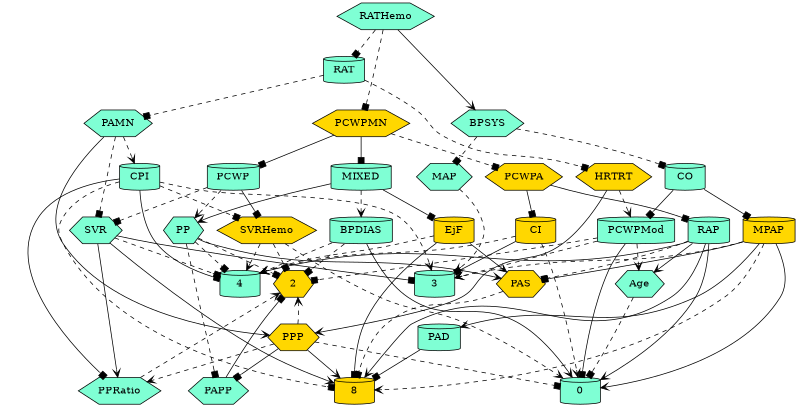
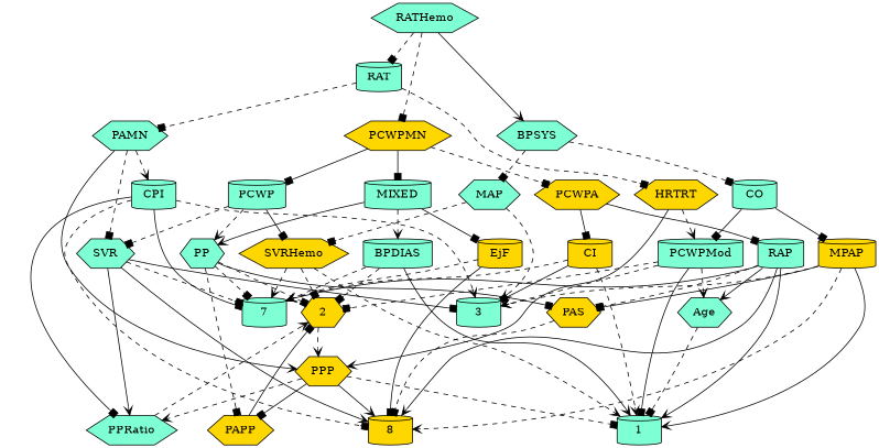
  strict digraph {
    node [fillcolor=aquamarine shape=cylinder style=filled]
    edge [arrowhead=box style=dashed]
-   1 [height=0.5 width=0.75 label=0]
+   1 [height=0.5 width=0.75]
    2 [fillcolor=gold height=0.5 shape=hexagon width=0.75]
    3 [height=0.5 width=0.75]
-   4 [height=0.5 width=0.75]
+   4 [height=0.5 width=0.75 label=7]
    n5 [fillcolor=gold height=0.5 label=8 width=0.75]
    Age [height=0.5 shape=hexagon width=0.75]
    EjF [fillcolor=gold height=0.5 width=0.75]
    PAS [fillcolor=gold height=0.5 shape=hexagon width=0.75]
    RAP [height=0.5 width=0.77632]
    MIXED [height=0.5 width=1.1193]
    BPDIAS [height=0.5 width=1.1735]
    PP [height=0.5 shape=hexagon width=0.75]
-   PAPP [height=0.5 shape=hexagon width=0.88464]
+   PAPP [fillcolor=gold height=0.5 shape=hexagon width=0.88464]
    MPAP [fillcolor=gold height=0.5 width=0.97491]
-   PAD [height=0.5 width=0.79437]
    BPSYS [height=0.5 shape=hexagon width=1.0471]
    CO [height=0.5 width=0.75]
    MAP [height=0.5 shape=hexagon width=0.84854]
    PCWPMod [height=0.5 width=1.4443]
    SVRHemo [fillcolor=gold height=0.5 shape=hexagon width=1.3902]
    PAMN [height=0.5 shape=hexagon width=1.011]
    CPI [height=0.5 width=0.75]
    SVR [height=0.5 shape=hexagon width=0.77632]
    PPP [fillcolor=gold height=0.5 shape=hexagon width=0.75]
    PPRatio [height=0.5 shape=hexagon width=1.1013]
    RATHemo [height=0.5 shape=hexagon width=1.3721]
    RAT [height=0.5 width=0.75827]
    PCWPMN [fillcolor=gold height=0.5 shape=hexagon width=1.3902]
    HRTRT [fillcolor=gold height=0.5 shape=hexagon width=1.1013]
    PCWPA [fillcolor=gold height=0.5 shape=hexagon width=1.1555]
    PCWP [height=0.5 width=0.97491]
    CI [fillcolor=gold height=0.5 width=0.75]
    Age -> 1
    EjF -> 4 [arrowhead=vee]
    EjF -> n5 [style=solid]
-   EjF -> PAS [arrowhead=vee style=solid]
    PAS -> n5
    RAP -> 1 [arrowhead=vee style=solid]
    RAP -> 4 [arrowhead=vee style=solid]
    RAP -> n5 [arrowhead=vee style=solid]
    RAP -> Age [arrowhead=vee style=solid]
    RAP -> PAS
    MIXED -> EjF [style=solid]
    MIXED -> BPDIAS [arrowhead=vee]
    MIXED -> PP [arrowhead=vee style=solid]
    BPDIAS -> 1 [arrowhead=vee style=solid]
    BPDIAS -> 2
    BPDIAS -> 4 [arrowhead=vee]
    PP -> 2
    PP -> 4
-   PP -> PAS [arrowhead=vee style=solid]
+   PP -> PAS [style=solid]
    PP -> PAPP
    PAPP -> 2 [style=solid]
    MPAP -> 1 [arrowhead=vee style=solid]
    MPAP -> 3 [arrowhead=vee]
    MPAP -> n5 [arrowhead=vee]
    MPAP -> PAS [style=solid]
-   MPAP -> PAD [arrowhead=vee style=solid]
-   PAD -> n5 [style=solid]
    BPSYS -> CO
    BPSYS -> MAP
    CO -> MPAP [style=solid]
    CO -> PCWPMod [style=solid]
    MAP -> 3 [arrowhead=vee]
-   CPI -> SVRHemo
+   MAP -> SVRHemo
    PCWPMod -> 1 [style=solid]
    PCWPMod -> 2
    PCWPMod -> 3 [arrowhead=vee]
    PCWPMod -> Age [arrowhead=vee]
    SVRHemo -> 1 [arrowhead=vee]
    SVRHemo -> 2
    SVRHemo -> 4 [arrowhead=vee]
    PAMN -> CPI [arrowhead=vee]
    PAMN -> SVR
    PAMN -> PPP [arrowhead=vee style=solid]
    CPI -> 3 [arrowhead=vee]
    CPI -> 4 [style=solid]
    CPI -> n5
    CPI -> PPRatio [style=solid]
    SVR -> 3 [style=solid]
    SVR -> 4
    SVR -> n5 [arrowhead=vee style=solid]
    SVR -> PPRatio [arrowhead=vee style=solid]
    PPP -> 1
-   PPP -> 2 [arrowhead=vee]
+   2 -> PPP [arrowhead=vee]
    PPP -> n5 [arrowhead=vee style=solid]
    PPP -> PAPP [style=solid]
    PPP -> PPRatio [arrowhead=vee]
    PPRatio -> 2 [arrowhead=vee]
    RATHemo -> BPSYS [arrowhead=vee style=solid]
    RATHemo -> RAT
    RATHemo -> PCWPMN
    RAT -> PAMN
    RAT -> HRTRT
    PCWPMN -> MIXED [style=solid]
    PCWPMN -> PCWPA
    PCWPMN -> PCWP [style=solid]
    HRTRT -> PCWPMod [arrowhead=vee]
    HRTRT -> PPP [arrowhead=vee style=solid]
    PCWPA -> RAP [style=solid]
    PCWPA -> CI [style=solid]
    PCWP -> PP [arrowhead=vee]
    PCWP -> SVRHemo [style=solid]
    PCWP -> SVR
    CI -> 1 [arrowhead=vee]
    CI -> 3 [style=solid]
    CI -> 4 [arrowhead=vee]
  }
